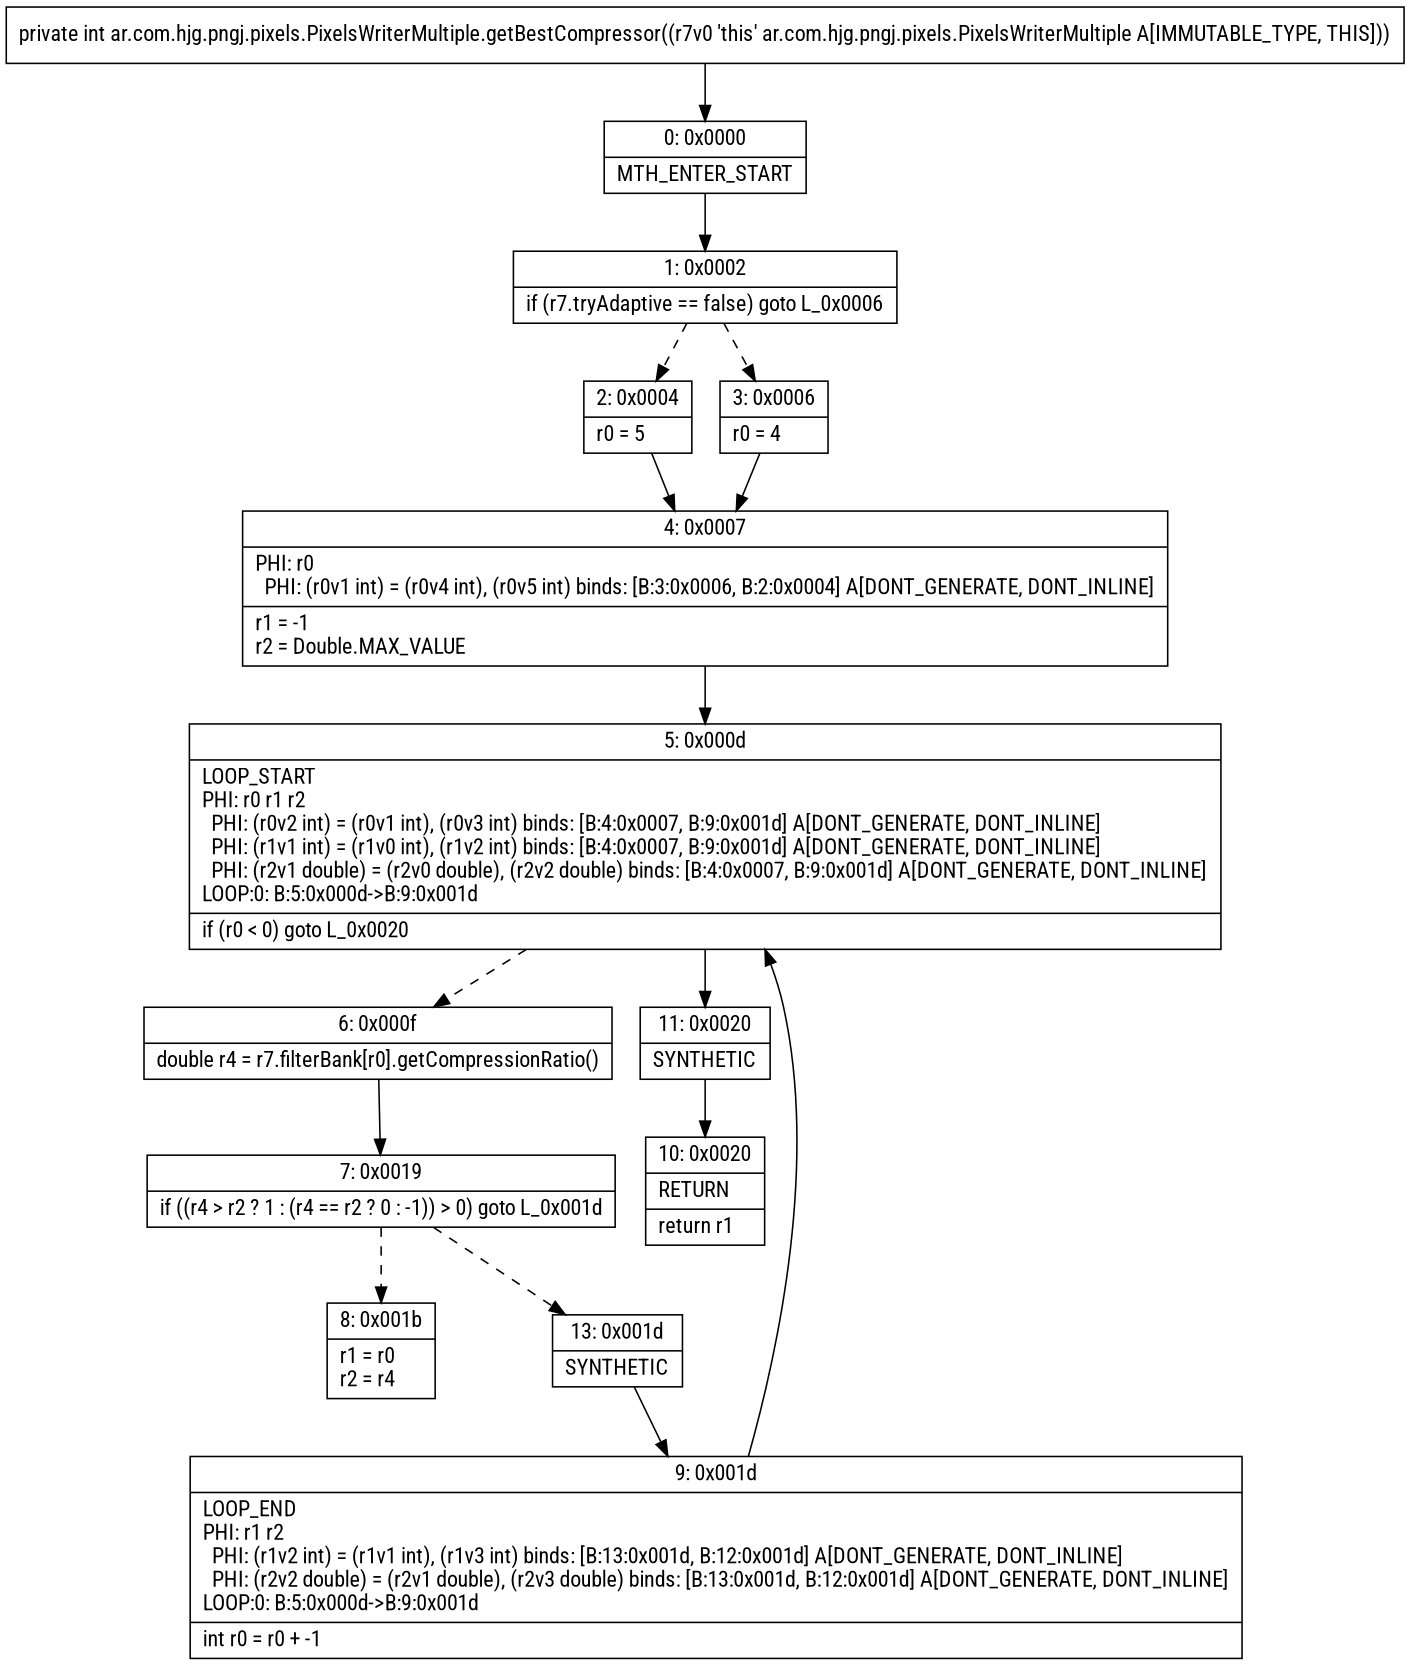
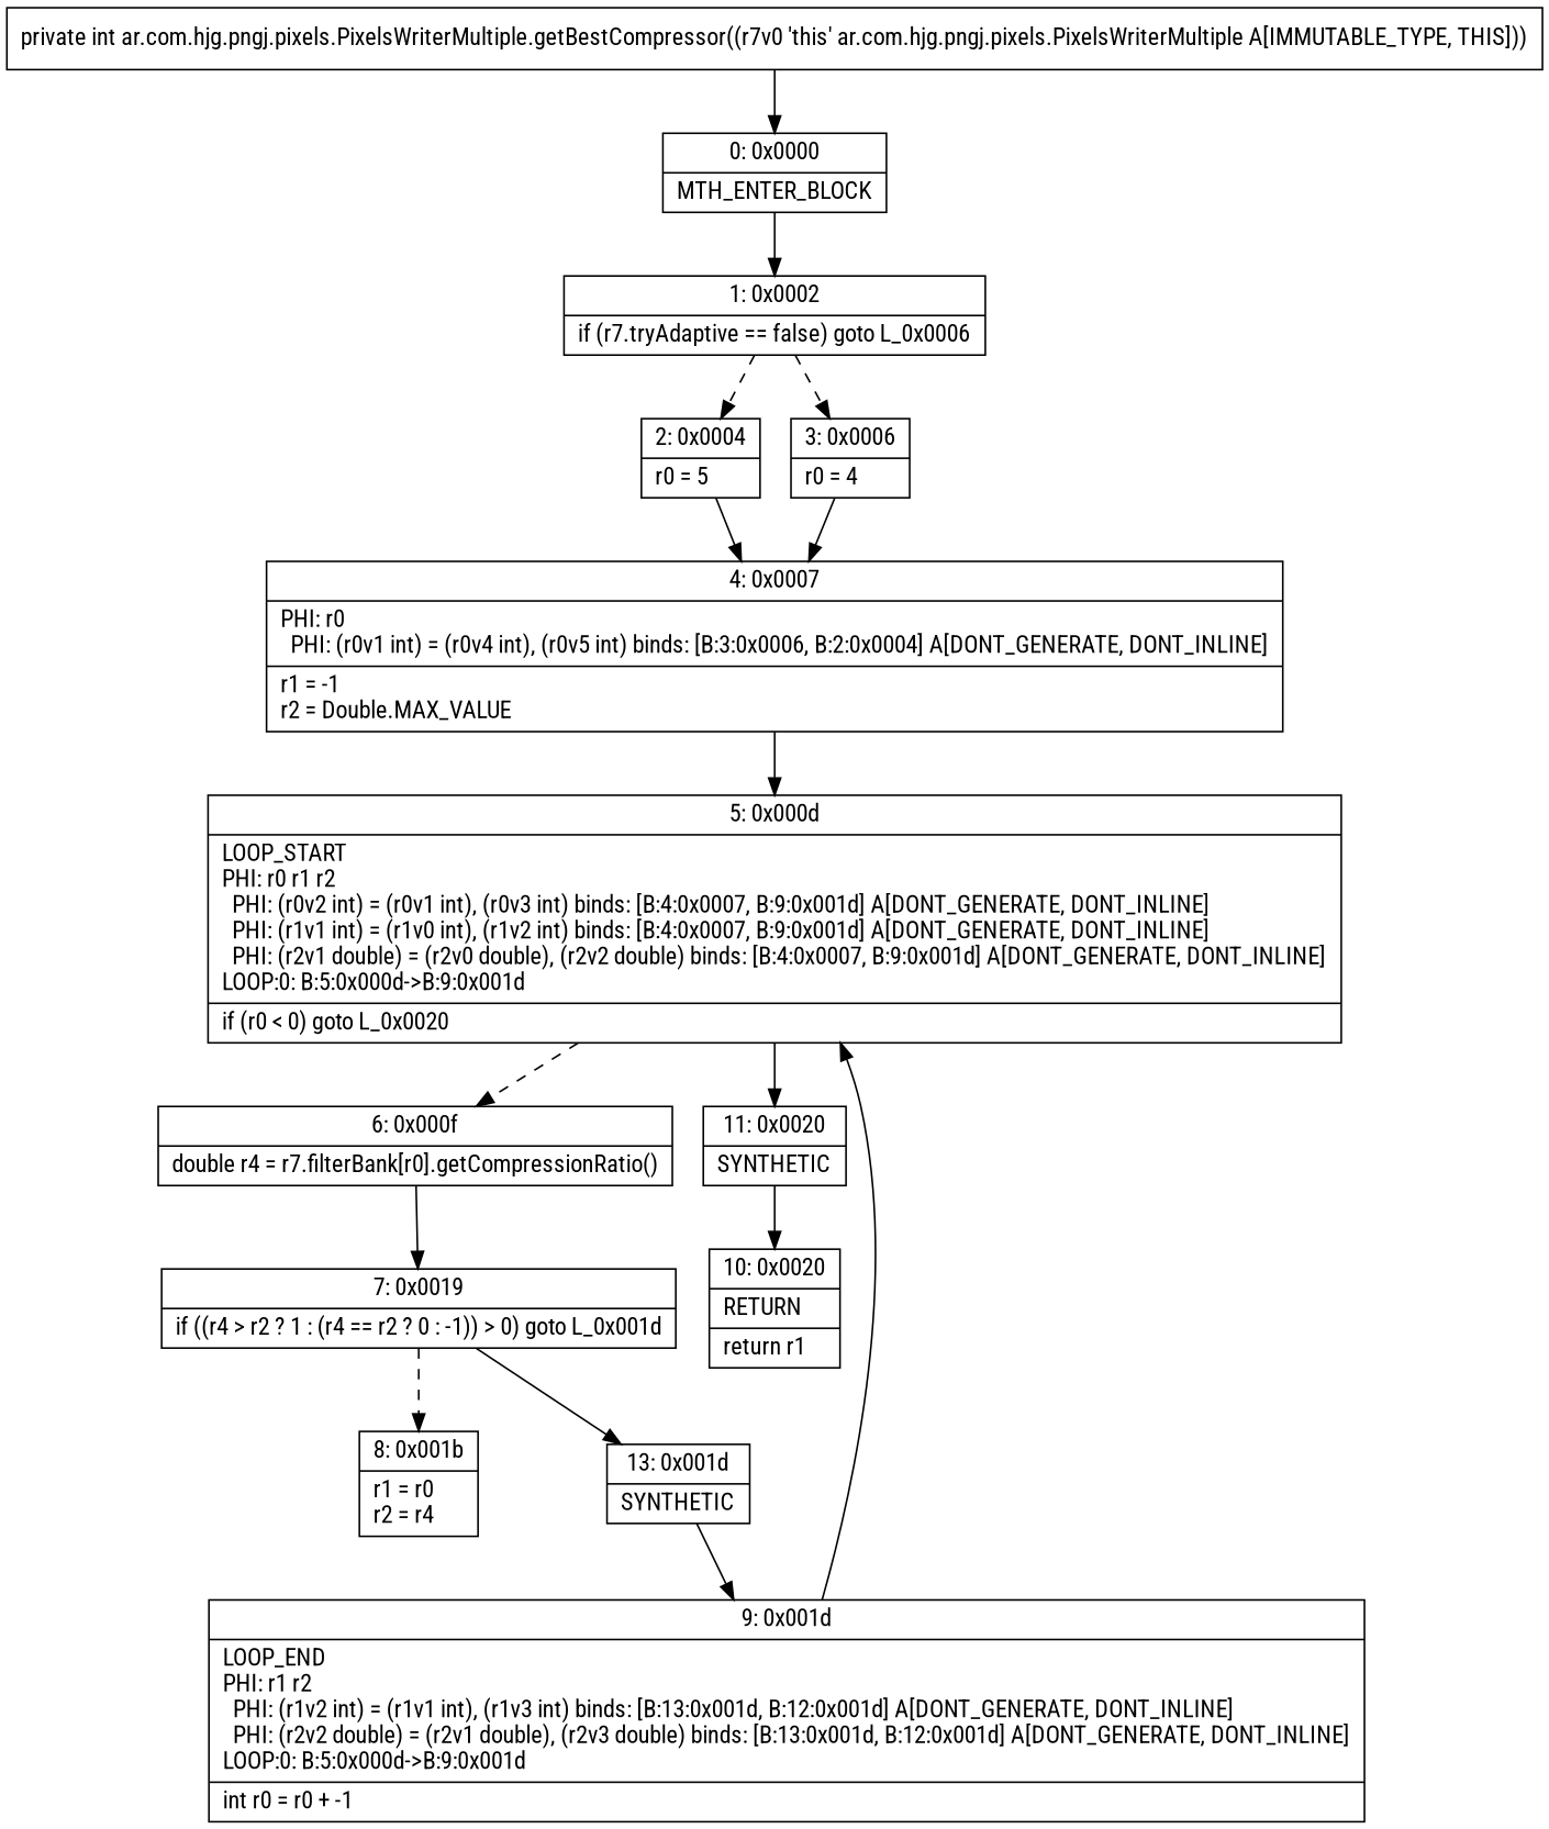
  digraph {
    fontname="Roboto Condensed"
    node [fontname="Roboto Condensed" shape=record]
    edge [fontname="Roboto Condensed"]
-   n1 [label="{0\:\ 0x0000|MTH_ENTER_START\l}"]
+   n1 [label="{0\:\ 0x0000|MTH_ENTER_BLOCK\l}"]
    n2 [label="{1\:\ 0x0002|if (r7.tryAdaptive == false) goto L_0x0006\l}"]
    n3 [label="{2\:\ 0x0004|r0 = 5\l}"]
    n4 [label="{3\:\ 0x0006|r0 = 4\l}"]
    n5 [label="{4\:\ 0x0007|PHI: r0 \l  PHI: (r0v1 int) = (r0v4 int), (r0v5 int) binds: [B:3:0x0006, B:2:0x0004] A[DONT_GENERATE, DONT_INLINE]\l|r1 = \-1\lr2 = Double.MAX_VALUE\l}"]
    n6 [label="{5\:\ 0x000d|LOOP_START\lPHI: r0 r1 r2 \l  PHI: (r0v2 int) = (r0v1 int), (r0v3 int) binds: [B:4:0x0007, B:9:0x001d] A[DONT_GENERATE, DONT_INLINE]\l  PHI: (r1v1 int) = (r1v0 int), (r1v2 int) binds: [B:4:0x0007, B:9:0x001d] A[DONT_GENERATE, DONT_INLINE]\l  PHI: (r2v1 double) = (r2v0 double), (r2v2 double) binds: [B:4:0x0007, B:9:0x001d] A[DONT_GENERATE, DONT_INLINE]\lLOOP:0: B:5:0x000d\-\>B:9:0x001d\l|if (r0 \< 0) goto L_0x0020\l}"]
    n7 [label="{6\:\ 0x000f|double r4 = r7.filterBank[r0].getCompressionRatio()\l}"]
    n8 [label="{11\:\ 0x0020|SYNTHETIC\l}"]
    n9 [label="{7\:\ 0x0019|if ((r4 \> r2 ? 1 : (r4 == r2 ? 0 : \-1)) \> 0) goto L_0x001d\l}"]
    n10 [label="{10\:\ 0x0020|RETURN\l|return r1\l}"]
    n11 [label="{8\:\ 0x001b|r1 = r0\lr2 = r4\l}"]
    n12 [label="{13\:\ 0x001d|SYNTHETIC\l}"]
    n13 [label="{9\:\ 0x001d|LOOP_END\lPHI: r1 r2 \l  PHI: (r1v2 int) = (r1v1 int), (r1v3 int) binds: [B:13:0x001d, B:12:0x001d] A[DONT_GENERATE, DONT_INLINE]\l  PHI: (r2v2 double) = (r2v1 double), (r2v3 double) binds: [B:13:0x001d, B:12:0x001d] A[DONT_GENERATE, DONT_INLINE]\lLOOP:0: B:5:0x000d\-\>B:9:0x001d\l|int r0 = r0 + \-1\l}"]
    n14 [label="{private int ar.com.hjg.pngj.pixels.PixelsWriterMultiple.getBestCompressor((r7v0 'this' ar.com.hjg.pngj.pixels.PixelsWriterMultiple A[IMMUTABLE_TYPE, THIS])) }"]
    n1 -> n2
    n2 -> n3 [style=dashed]
    n2 -> n4 [style=dashed]
    n3 -> n5
    n4 -> n5
    n5 -> n6
    n6 -> n7 [style=dashed]
    n6 -> n8
    n7 -> n9
    n8 -> n10
    n9 -> n11 [style=dashed]
-   n9 -> n12 [style=dashed]
+   n9 -> n12
    n12 -> n13
    n13 -> n6
    n14 -> n1
  }
